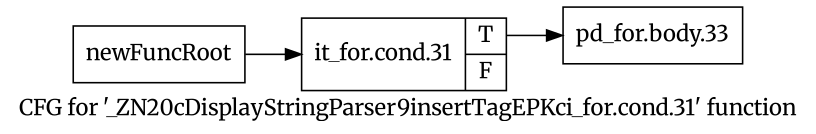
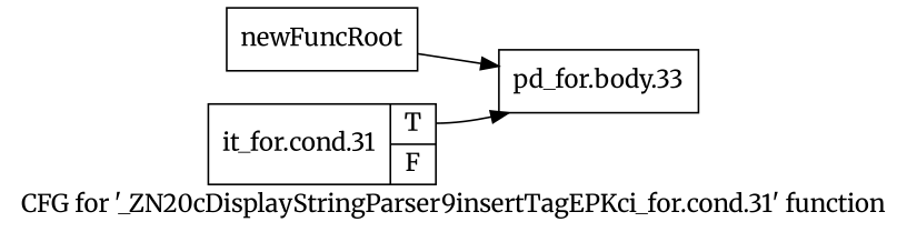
  digraph {
    fontname=Merriweather
    label="CFG for '_ZN20cDisplayStringParser9insertTagEPKci_for.cond.31' function"
    rankdir=LR
    node [fontname=Merriweather shape=record]
    edge [fontname=Merriweather]
    n1 [label="{newFuncRoot}"]
    n2 [label="{it_for.cond.31|{<s0>T|<s1>F}}"]
    n3 [label="{pd_for.body.33}"]
-   n1 -> n2
+   n1 -> n3
    n2 -> n3 [tailport=s0]
  }
